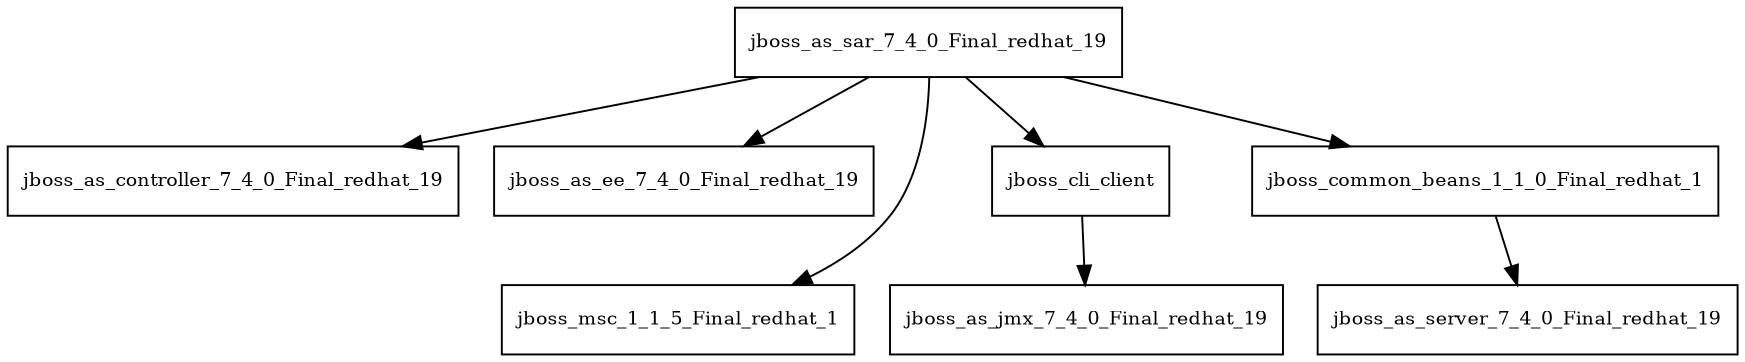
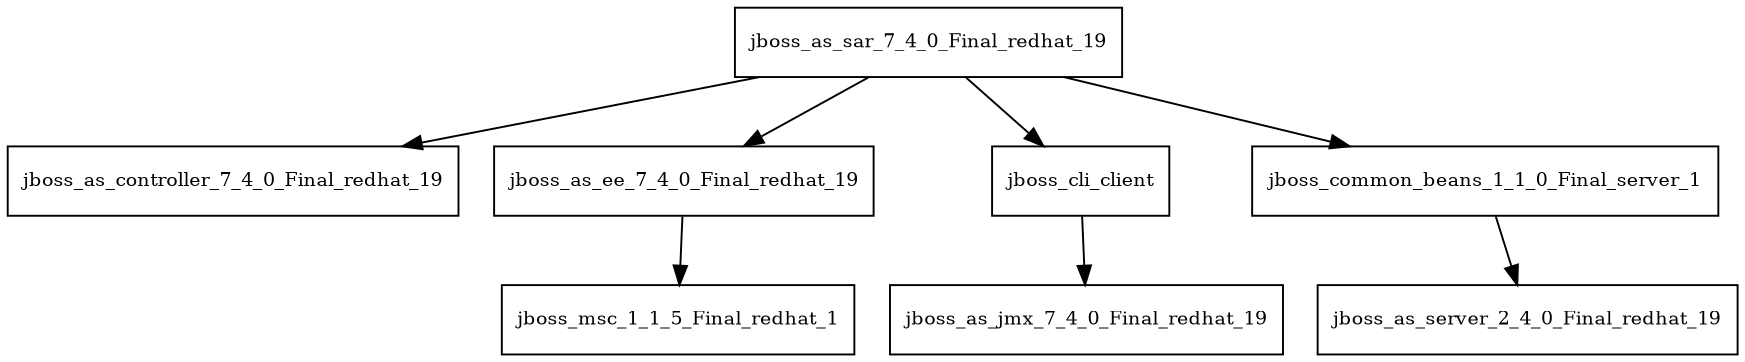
  digraph {
    node [fontsize=10.0 shape=box]
    jboss_as_sar_7_4_0_Final_redhat_19
    jboss_as_controller_7_4_0_Final_redhat_19
    jboss_as_ee_7_4_0_Final_redhat_19
    jboss_cli_client
-   jboss_common_beans_1_1_0_Final_redhat_1
+   jboss_common_beans_1_1_0_Final_redhat_1 [label=jboss_common_beans_1_1_0_Final_server_1]
    jboss_msc_1_1_5_Final_redhat_1
    jboss_as_jmx_7_4_0_Final_redhat_19
-   jboss_as_server_7_4_0_Final_redhat_19
+   jboss_as_server_7_4_0_Final_redhat_19 [label=jboss_as_server_2_4_0_Final_redhat_19]
    jboss_as_sar_7_4_0_Final_redhat_19 -> jboss_as_controller_7_4_0_Final_redhat_19
    jboss_as_sar_7_4_0_Final_redhat_19 -> jboss_as_ee_7_4_0_Final_redhat_19
    jboss_as_sar_7_4_0_Final_redhat_19 -> jboss_cli_client
    jboss_as_sar_7_4_0_Final_redhat_19 -> jboss_common_beans_1_1_0_Final_redhat_1
-   jboss_as_sar_7_4_0_Final_redhat_19 -> jboss_msc_1_1_5_Final_redhat_1
+   jboss_as_ee_7_4_0_Final_redhat_19 -> jboss_msc_1_1_5_Final_redhat_1
    jboss_cli_client -> jboss_as_jmx_7_4_0_Final_redhat_19
    jboss_common_beans_1_1_0_Final_redhat_1 -> jboss_as_server_7_4_0_Final_redhat_19
  }
